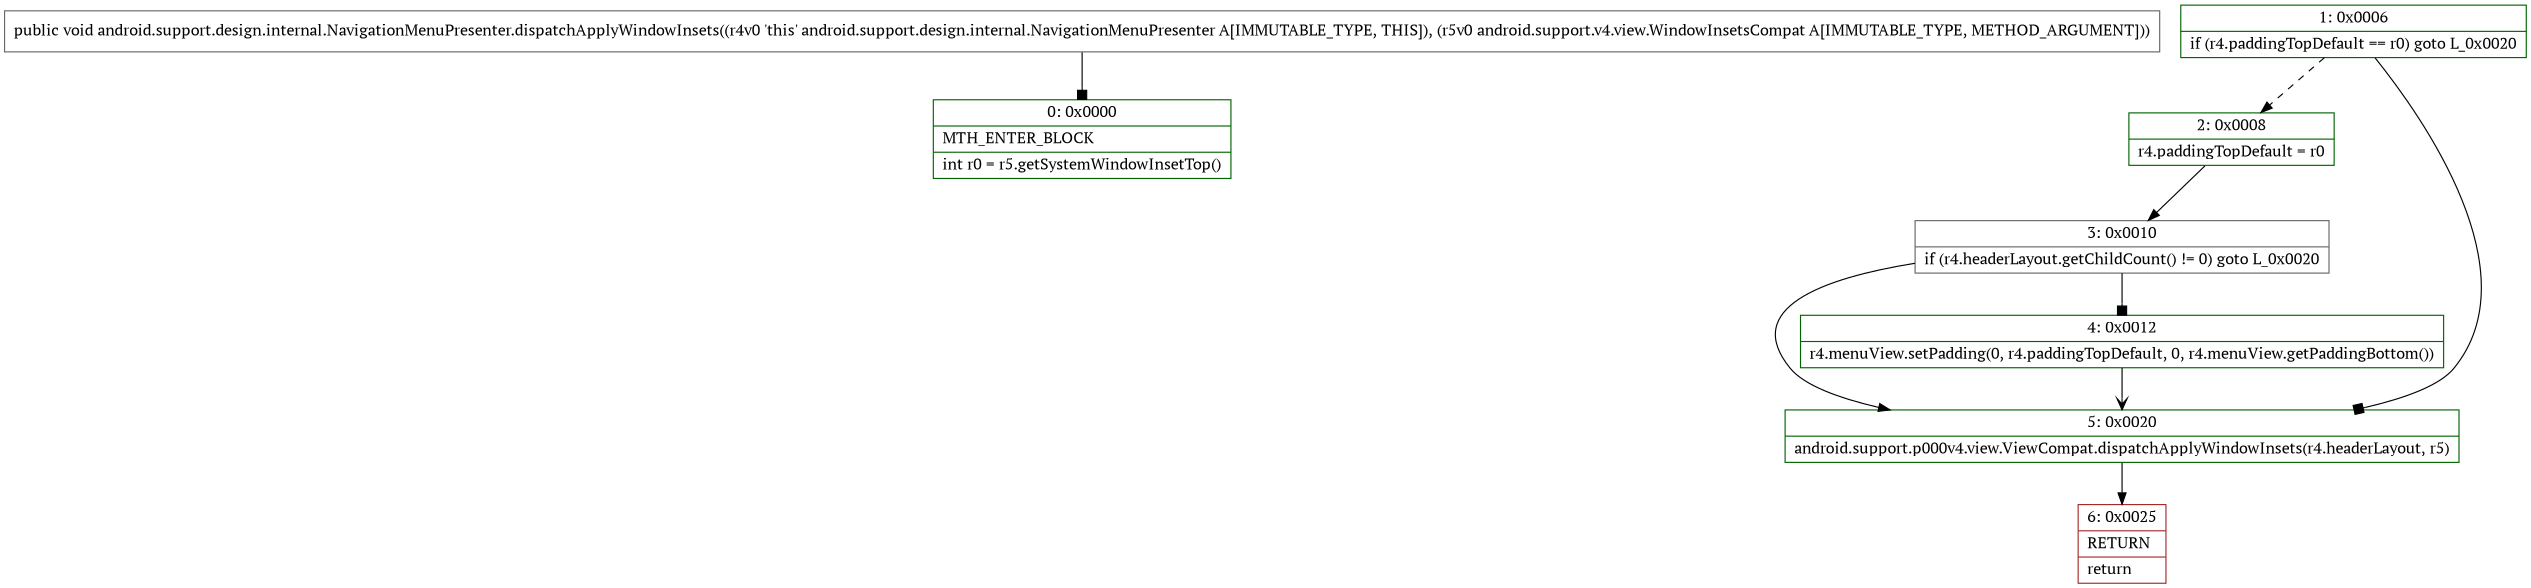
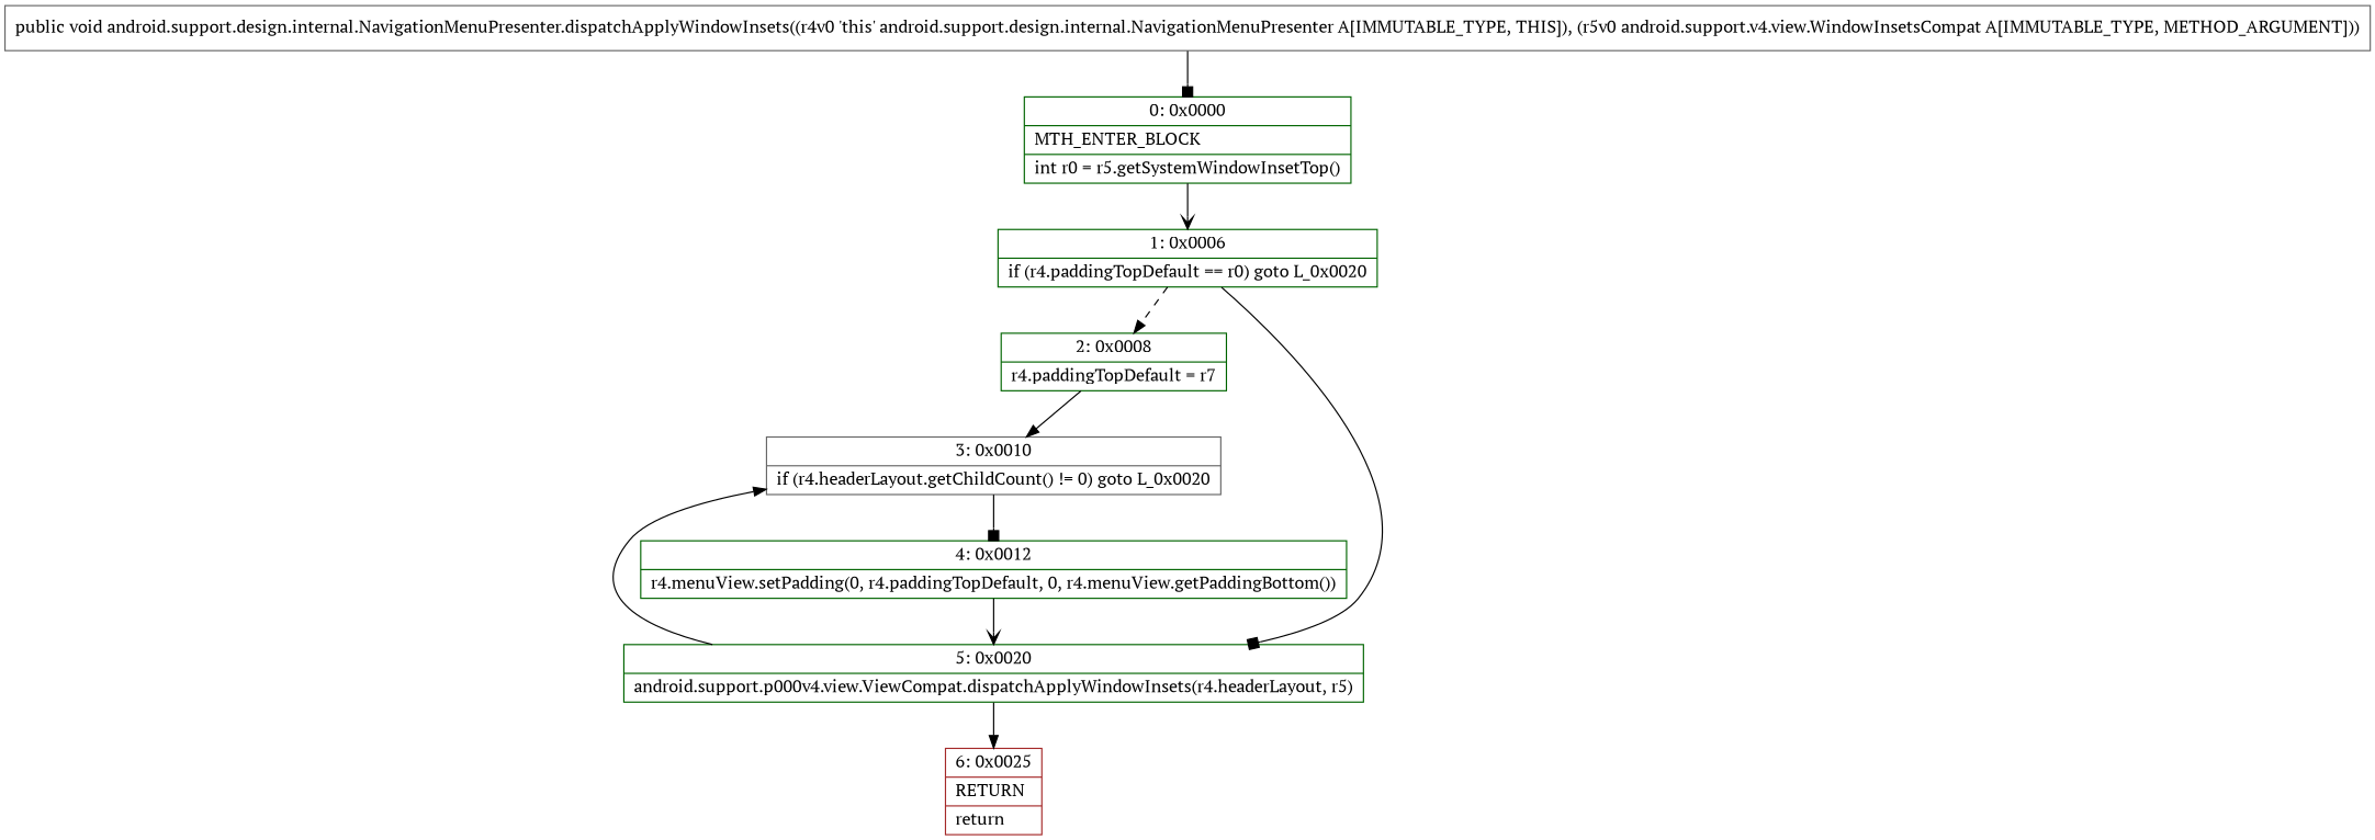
  digraph {
    fontname="PT Serif"
    node [color=darkgreen fontname="PT Serif" shape=record]
    edge [arrowhead=normal fontname="PT Serif"]
    n1 [label="{0\:\ 0x0000|MTH_ENTER_BLOCK\l|int r0 = r5.getSystemWindowInsetTop()\l}"]
    n2 [label="{1\:\ 0x0006|if (r4.paddingTopDefault == r0) goto L_0x0020\l}"]
-   n3 [label="{2\:\ 0x0008|r4.paddingTopDefault = r0\l}"]
+   n3 [label="{2\:\ 0x0008|r4.paddingTopDefault = r7\l}"]
    n4 [label="{5\:\ 0x0020|android.support.p000v4.view.ViewCompat.dispatchApplyWindowInsets(r4.headerLayout, r5)\l}"]
    n5 [color=gray40 label="{3\:\ 0x0010|if (r4.headerLayout.getChildCount() != 0) goto L_0x0020\l}"]
    n6 [color=brown label="{6\:\ 0x0025|RETURN\l|return\l}"]
    n7 [label="{4\:\ 0x0012|r4.menuView.setPadding(0, r4.paddingTopDefault, 0, r4.menuView.getPaddingBottom())\l}"]
    n8 [color=gray40 label="{public void android.support.design.internal.NavigationMenuPresenter.dispatchApplyWindowInsets((r4v0 'this' android.support.design.internal.NavigationMenuPresenter A[IMMUTABLE_TYPE, THIS]), (r5v0 android.support.v4.view.WindowInsetsCompat A[IMMUTABLE_TYPE, METHOD_ARGUMENT])) }"]
+   n1 -> n2 [arrowhead=vee]
    n2 -> n3 [style=dashed]
    n2 -> n4 [arrowhead=box]
    n3 -> n5
    n4 -> n6
-   n5 -> n4
+   n4 -> n5
    n5 -> n7 [arrowhead=box style=solid]
    n7 -> n4 [arrowhead=vee]
    n8 -> n1 [arrowhead=box]
  }
